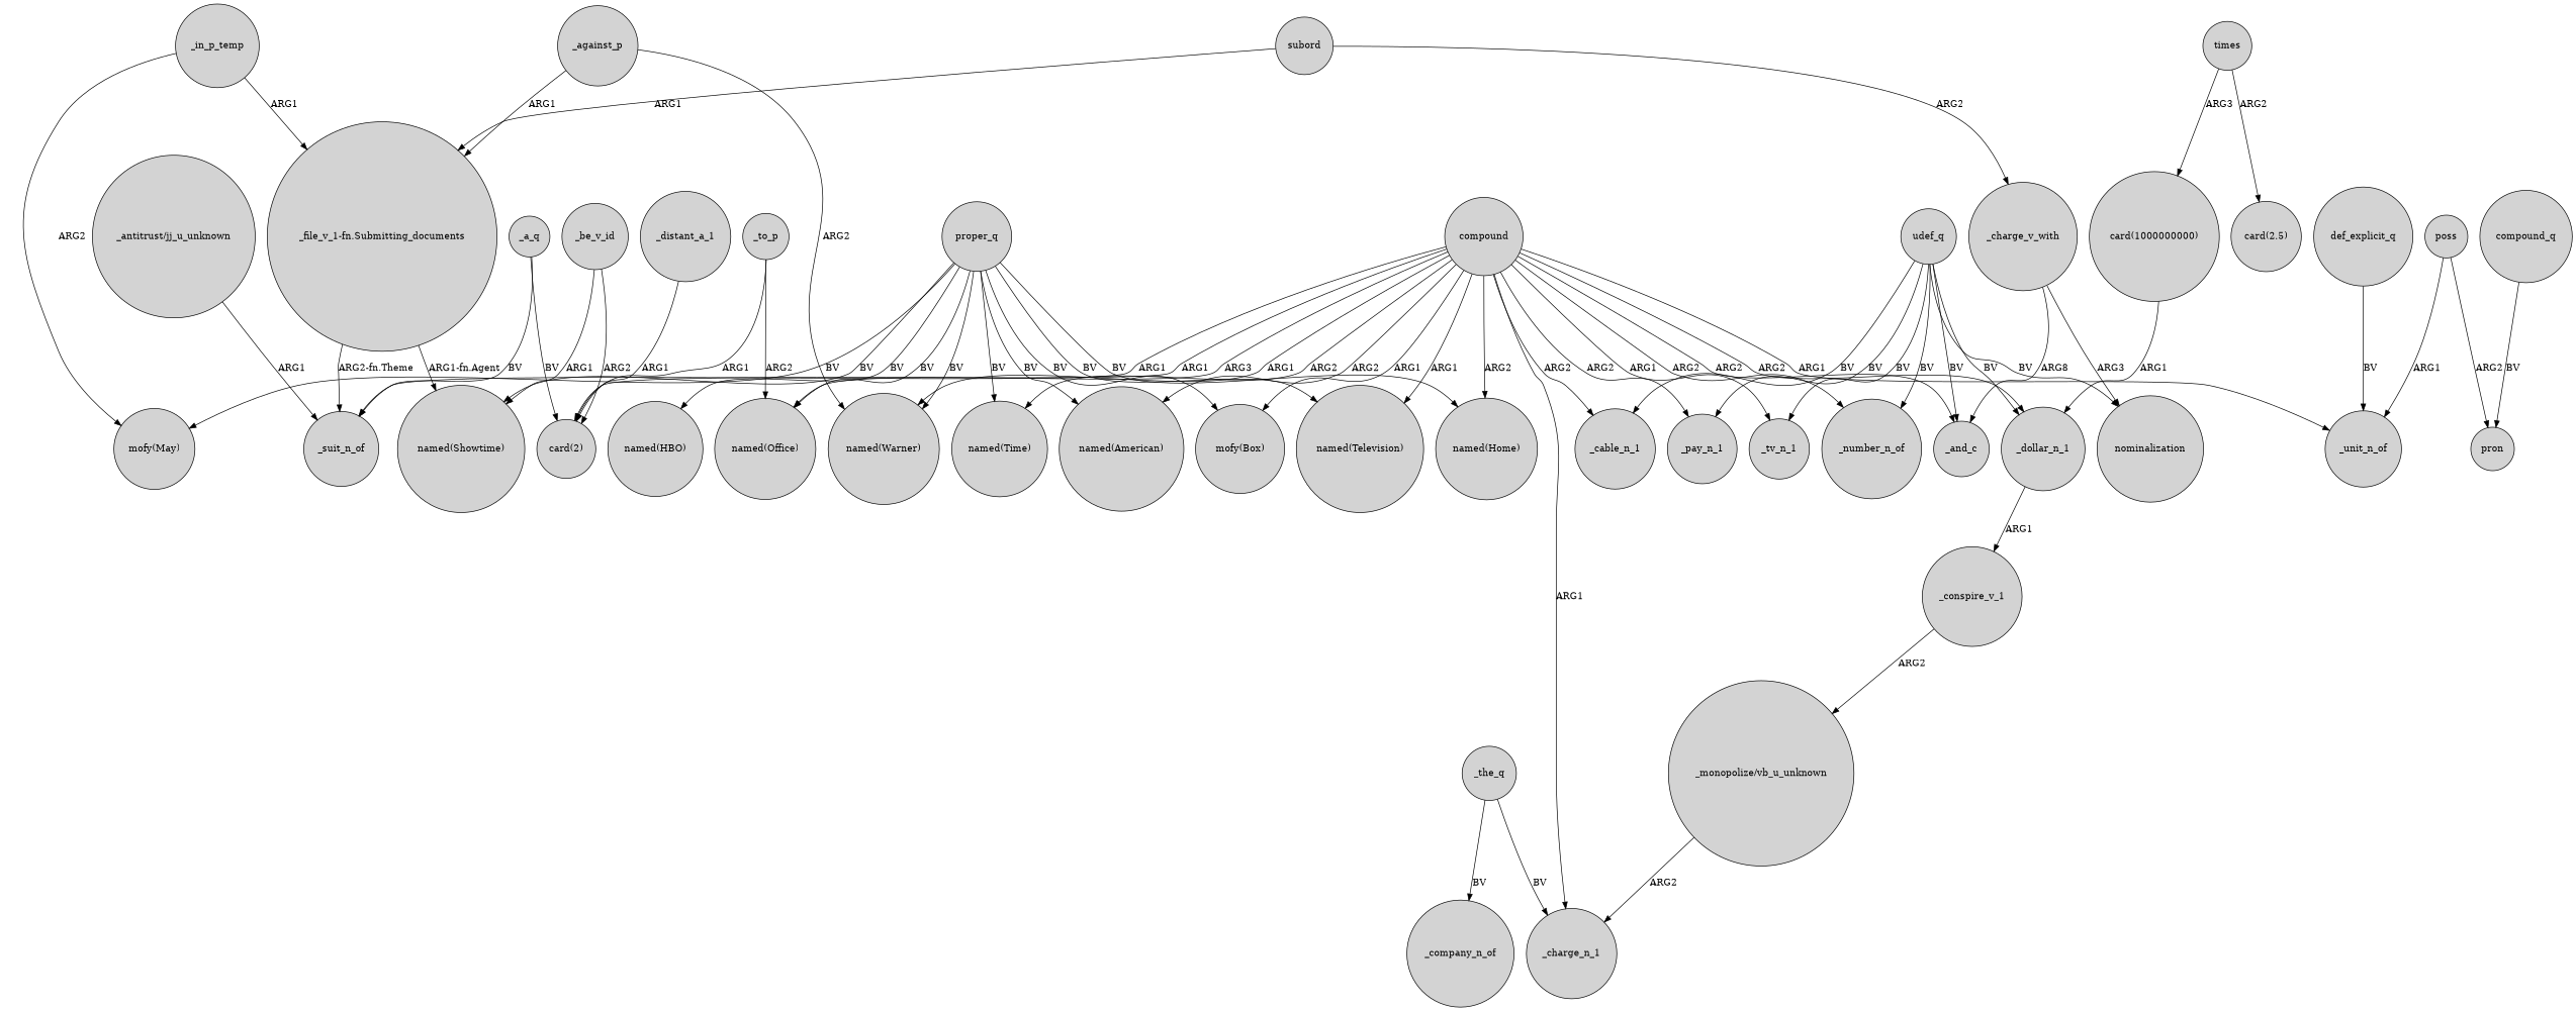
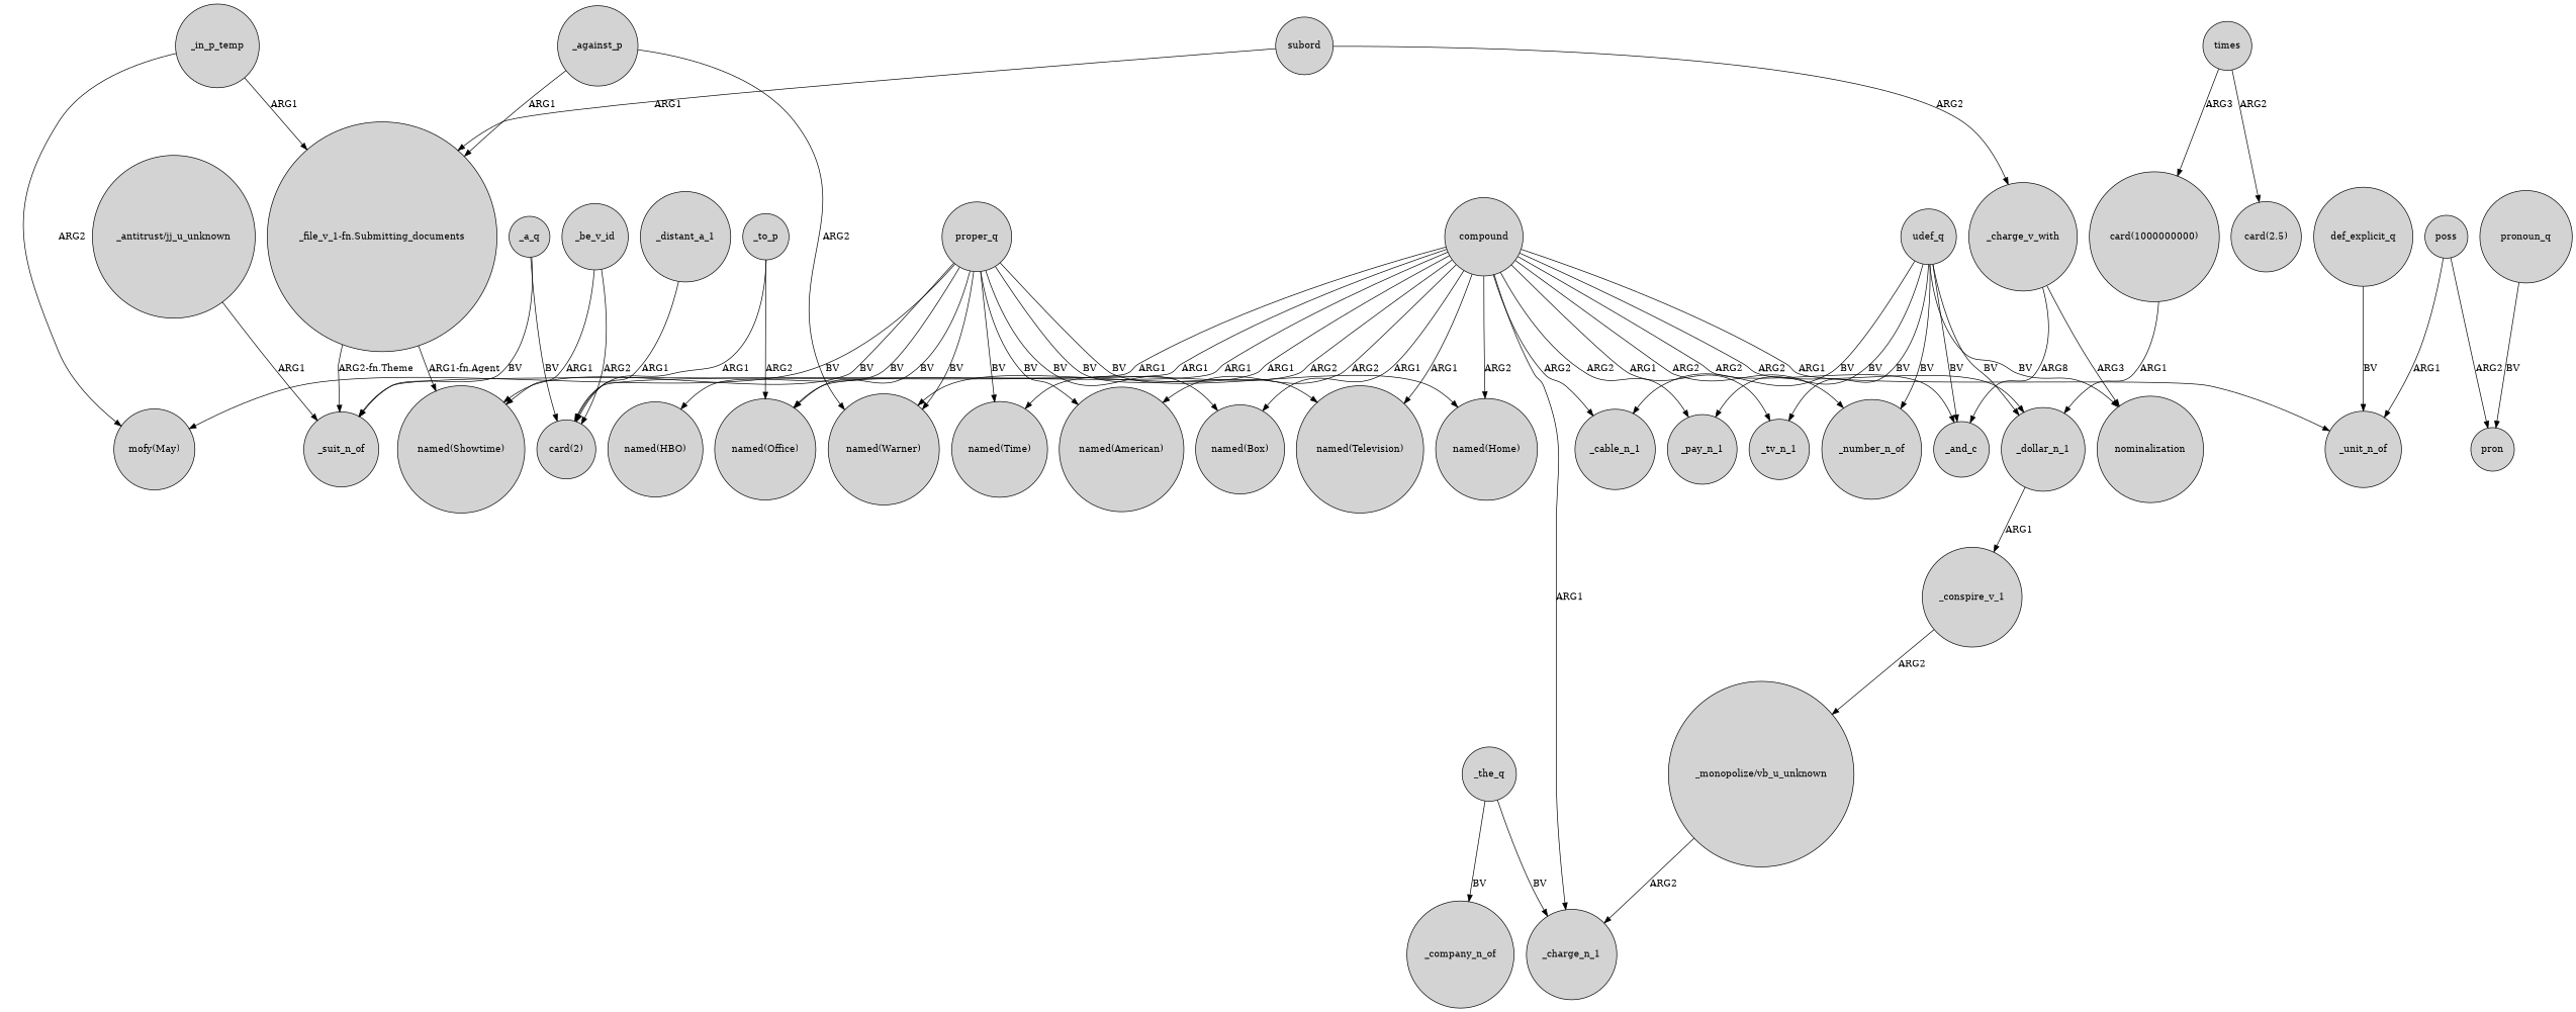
  digraph {
    node [shape=circle style=filled]
    n1 [label=_charge_n_1]
    _the_q
    _company_n_of
    _against_p
    "_file_v_1-fn.Submitting_documents"
    "named(Warner)"
    _suit_n_of
    "named(Showtime)"
    proper_q
    "named(Office)"
    "named(American)"
    "named(Home)"
    "mofy(May)"
-   "named(Box)" [label="mofy(Box)"]
+   "named(Box)"
    "named(Television)"
    "named(Time)"
    "named(HBO)"
    compound
    _number_n_of
    _unit_n_of
    _tv_n_1
    "card(2)"
    _and_c
    _cable_n_1
    _pay_n_1
    _dollar_n_1
    _conspire_v_1
    udef_q
    nominalization
    poss
    pron
    subord
    _charge_v_with
    def_explicit_q
    "_monopolize/vb_u_unknown"
    _to_p
    _a_q
    _in_p_temp
    times
    "card(1000000000)"
    "card(2.5)"
-   pronoun_q [label=compound_q]
+   pronoun_q
    _distant_a_1
    _be_v_id
    "_antitrust/jj_u_unknown"
    _the_q -> n1 [label=BV]
    _the_q -> _company_n_of [label=BV]
    _against_p -> "_file_v_1-fn.Submitting_documents" [label=ARG1]
    _against_p -> "named(Warner)" [label=ARG2]
    "_file_v_1-fn.Submitting_documents" -> _suit_n_of [label="ARG2-fn.Theme"]
    "_file_v_1-fn.Submitting_documents" -> "named(Showtime)" [label="ARG1-fn.Agent"]
    proper_q -> "named(Warner)" [label=BV]
    proper_q -> "named(Showtime)" [label=BV]
    proper_q -> "named(Office)" [label=BV]
    proper_q -> "named(American)" [label=BV]
    proper_q -> "named(Home)" [label=BV]
    proper_q -> "mofy(May)" [label=BV]
    proper_q -> "named(Box)" [label=BV]
    proper_q -> "named(Television)" [label=BV]
    proper_q -> "named(Time)" [label=BV]
    proper_q -> "named(HBO)" [label=BV]
    compound -> n1 [label=ARG1]
    compound -> "named(Warner)" [label=ARG1]
    compound -> _suit_n_of [label=ARG1]
-   compound -> "named(Office)" [label=ARG3]
+   compound -> "named(Office)" [label=ARG1]
    compound -> "named(American)" [label=ARG2]
    compound -> "named(Home)" [label=ARG2]
    compound -> "named(Box)" [label=ARG1]
    compound -> "named(Television)" [label=ARG1]
    compound -> "named(Time)" [label=ARG2]
    compound -> _number_n_of [label=ARG2]
    compound -> _unit_n_of [label=ARG1]
    compound -> _tv_n_1 [label=ARG1]
    compound -> "card(2)" [label=ARG1]
    compound -> _and_c [label=ARG2]
    compound -> _cable_n_1 [label=ARG2]
    compound -> _pay_n_1 [label=ARG2]
    compound -> _dollar_n_1 [label=ARG2]
    _dollar_n_1 -> _conspire_v_1 [label=ARG1]
    _conspire_v_1 -> "_monopolize/vb_u_unknown" [label=ARG2]
    udef_q -> _number_n_of [label=BV]
    udef_q -> _tv_n_1 [label=BV]
    udef_q -> _and_c [label=BV]
    udef_q -> _cable_n_1 [label=BV]
    udef_q -> _pay_n_1 [label=BV]
    udef_q -> _dollar_n_1 [label=BV]
    udef_q -> nominalization [label=BV]
    poss -> _unit_n_of [label=ARG1]
    poss -> pron [label=ARG2]
    subord -> "_file_v_1-fn.Submitting_documents" [label=ARG1]
    subord -> _charge_v_with [label=ARG2]
    _charge_v_with -> _and_c [label=ARG8]
    _charge_v_with -> nominalization [label=ARG3]
    def_explicit_q -> _unit_n_of [label=BV]
    "_monopolize/vb_u_unknown" -> n1 [label=ARG2]
    _to_p -> "named(Office)" [label=ARG2]
    _to_p -> "card(2)" [label=ARG1]
    _a_q -> _suit_n_of [label=BV]
    _a_q -> "card(2)" [label=BV]
    _in_p_temp -> "_file_v_1-fn.Submitting_documents" [label=ARG1]
    _in_p_temp -> "mofy(May)" [label=ARG2]
    times -> "card(1000000000)" [label=ARG3]
    times -> "card(2.5)" [label=ARG2]
    "card(1000000000)" -> _dollar_n_1 [label=ARG1]
    pronoun_q -> pron [label=BV]
    _distant_a_1 -> "card(2)" [label=ARG1]
    _be_v_id -> "named(Showtime)" [label=ARG1]
    _be_v_id -> "card(2)" [label=ARG2]
    "_antitrust/jj_u_unknown" -> _suit_n_of [label=ARG1]
  }
